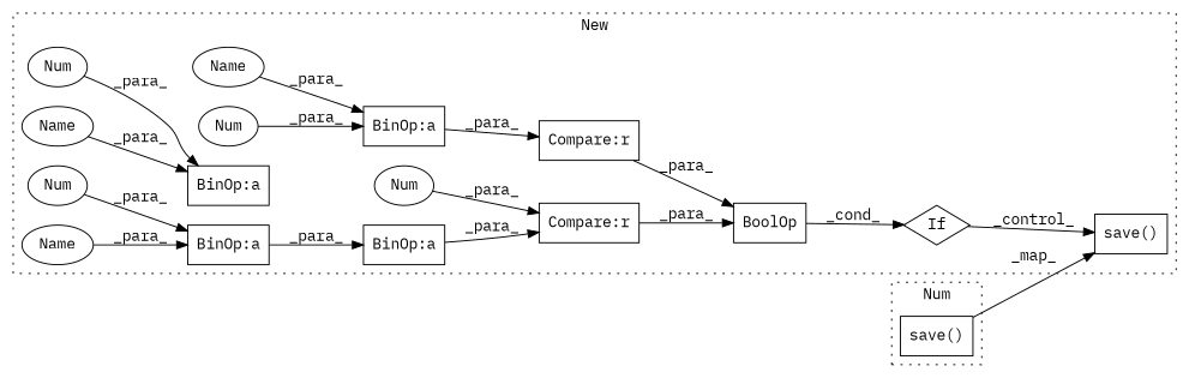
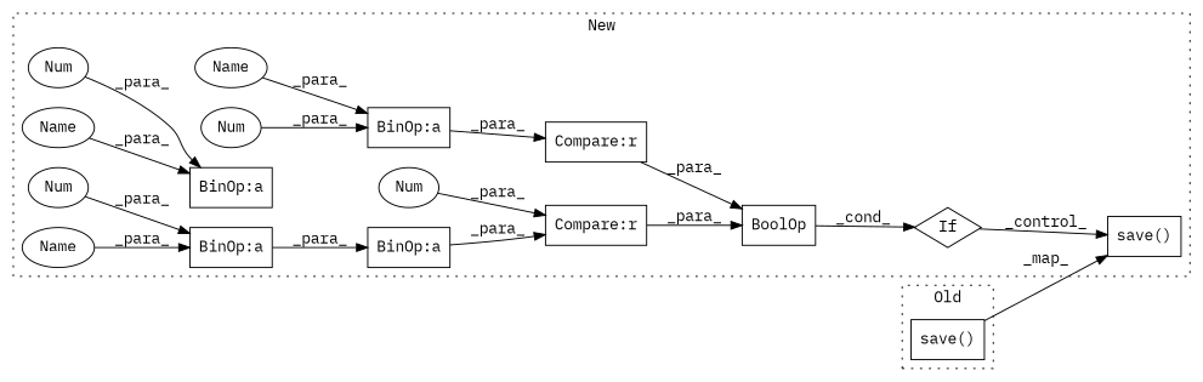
  digraph {
    rankdir=LR
    fontname="IBM Plex Mono"
    node [a=76 l=3 s=3968 shape=box fontname="IBM Plex Mono"]
    edge [fontname="IBM Plex Mono"]
    n1 [a=75 l="11,1" label="save()" s="4031,4161"]
    n2 [a=96 label=If s=3965 shape=diamond]
    n3 [a=40 l=30 label="Compare:r"]
    n4 [l=1 label=Num s=3997 shape=ellipse]
    n5 [a=82 label="BinOp:a" s=3974]
    n6 [l=1 label=Num s=3977 shape=ellipse]
    n7 [a=82 label="BinOp:a" s=3979]
    n8 [a=82 label="BinOp:a" s=4007]
    n9 [a=40 l=18 label="Compare:r" s=4002]
    n10 [a=72 l=52 label=BoolOp]
    n11 [l=1 label=Num s=4010 shape=ellipse]
    n12 [a=82 label="BinOp:a" s=3753]
    n13 [l=1 label=Num s=3756 shape=ellipse]
    n14 [a=87 l=5 label=Name s=4002 shape=ellipse]
    n15 [a=87 l=5 label=Name s=3748 shape=ellipse]
    n16 [a=87 l=5 label=Name s=3969 shape=ellipse]
    n17 [a=75 l="11,1" label="save()" s="4147,4277"]
    subgraph cluster_1 {
      label=New
      style=dotted
      n1
      n2
      n3
      n4
      n5
      n6
      n7
      n8
      n9
      n10
      n11
      n12
      n13
      n14
      n15
      n16
    }
    subgraph cluster_2 {
-     label=Num
+     label=Old
      style=dotted
      n17
    }
    n2 -> n1 [label=_control_]
    n3 -> n10 [label=_para_]
    n4 -> n3 [label=_para_]
    n5 -> n7 [label=_para_]
    n6 -> n5 [label=_para_]
    n7 -> n3 [label=_para_]
    n8 -> n9 [label=_para_]
    n9 -> n10 [label=_para_]
    n10 -> n2 [label=_cond_]
    n11 -> n8 [label=_para_]
    n13 -> n12 [label=_para_]
    n14 -> n8 [label=_para_]
    n15 -> n12 [label=_para_]
    n16 -> n5 [label=_para_]
    n17 -> n1 [label=_map_]
  }
